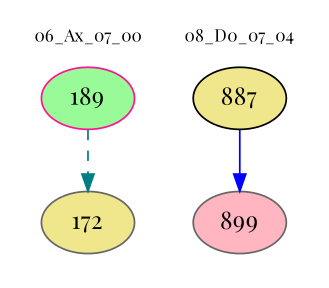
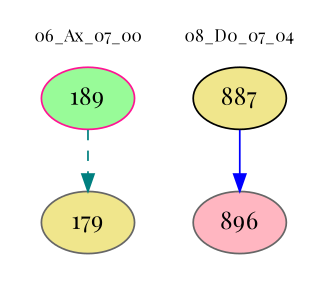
  digraph {
    fontname="Playfair Display"
    node [color=gray40 fillcolor=khaki fontname="Playfair Display" style=filled]
    edge [fontname="Playfair Display"]
    n1 [color=deeppink fillcolor=palegreen label=189]
-   n2 [label=172]
+   n2 [label=179]
    n3 [color=black label=887]
-   n4 [fillcolor=lightpink label=899]
+   n4 [fillcolor=lightpink label=896]
    subgraph cluster_1 {
      color=white
      fontsize=10
      label="06_Ax_07_00"
      n1
      n2
    }
    subgraph cluster_2 {
      color=white
      fontsize=10
      label="08_D0_07_04"
      n3
      n4
    }
    n1 -> n2 [color=teal style=dashed]
    n3 -> n4 [color=blue style=solid]
  }
